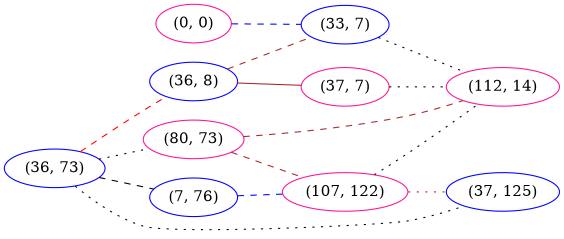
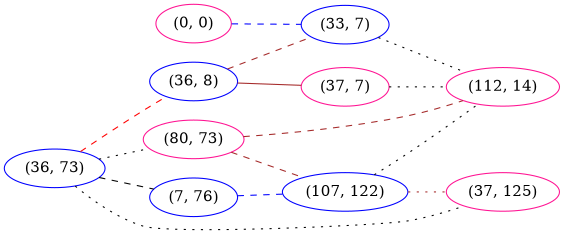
  graph {
    rankdir=LR
    node [color=blue]
    edge [color=black style=dashed weight=1]
    "(33, 7)"
    "(0, 0)" [color=deeppink]
    "(112, 14)" [color=deeppink]
    "(36, 73)"
    "(36, 8)"
    "(80, 73)" [color=deeppink]
    n7 [label="(7, 76)"]
-   "(37, 125)"
+   "(37, 125)" [color=deeppink]
    "(37, 7)" [color=deeppink]
-   "(107, 122)" [color=deeppink]
+   "(107, 122)"
    "(33, 7)" -- "(112, 14)" [style=dotted weight=3]
    "(0, 0)" -- "(33, 7)" [color=blue weight=4]
    "(36, 73)" -- "(36, 8)" [color=red]
    "(36, 73)" -- "(80, 73)" [style=dotted]
    "(36, 73)" -- n7
    "(36, 73)" -- "(37, 125)" [style=dotted]
    "(36, 8)" -- "(33, 7)" [color=brown]
    "(36, 8)" -- "(37, 7)" [color=brown style=solid]
    "(80, 73)" -- "(112, 14)" [color=brown weight=3]
    "(80, 73)" -- "(107, 122)" [color=brown weight=3]
    n7 -- "(107, 122)" [color=blue weight=3]
    "(37, 7)" -- "(112, 14)" [style=dotted weight=3]
    "(107, 122)" -- "(112, 14)" [style=dotted]
    "(107, 122)" -- "(37, 125)" [color=brown style=dotted weight=3]
  }
